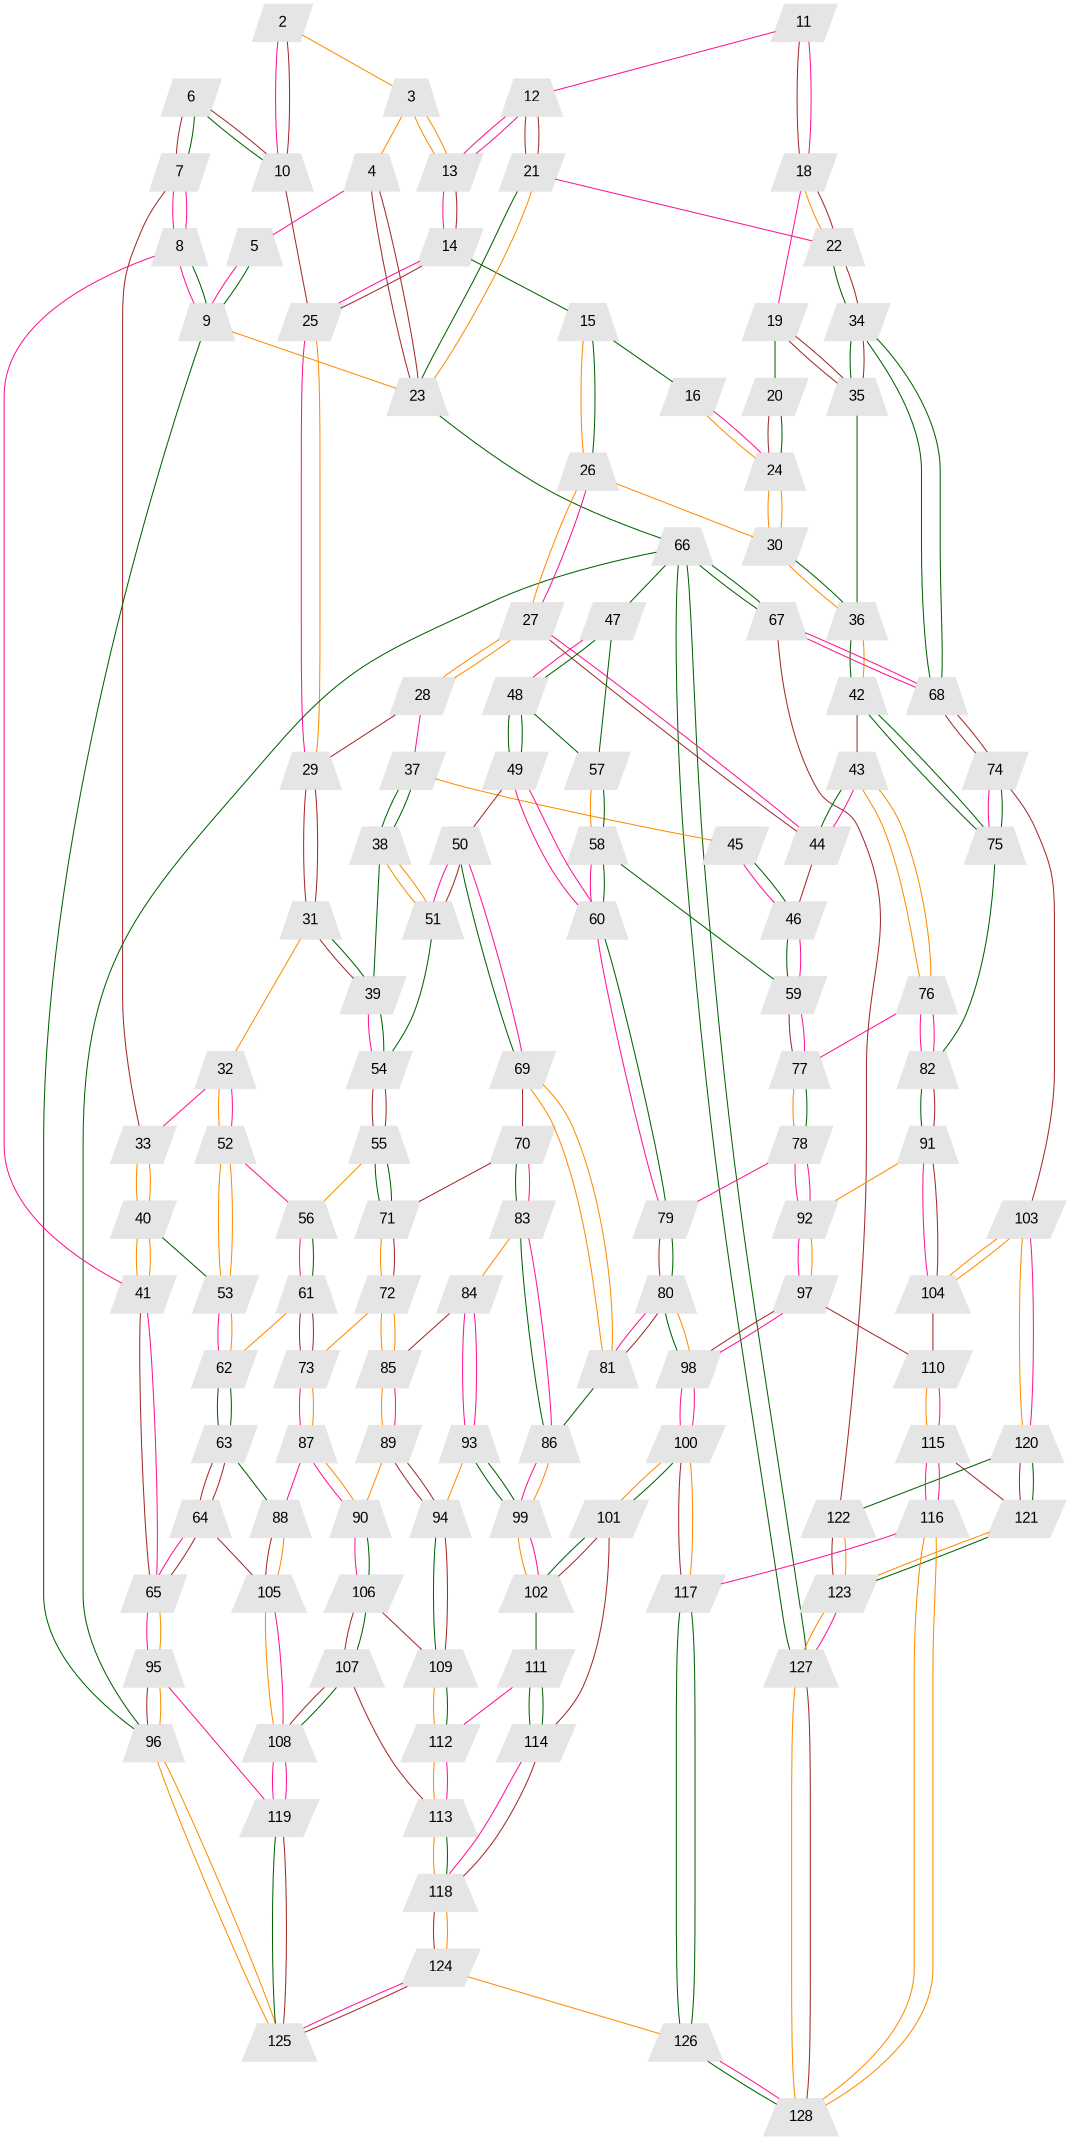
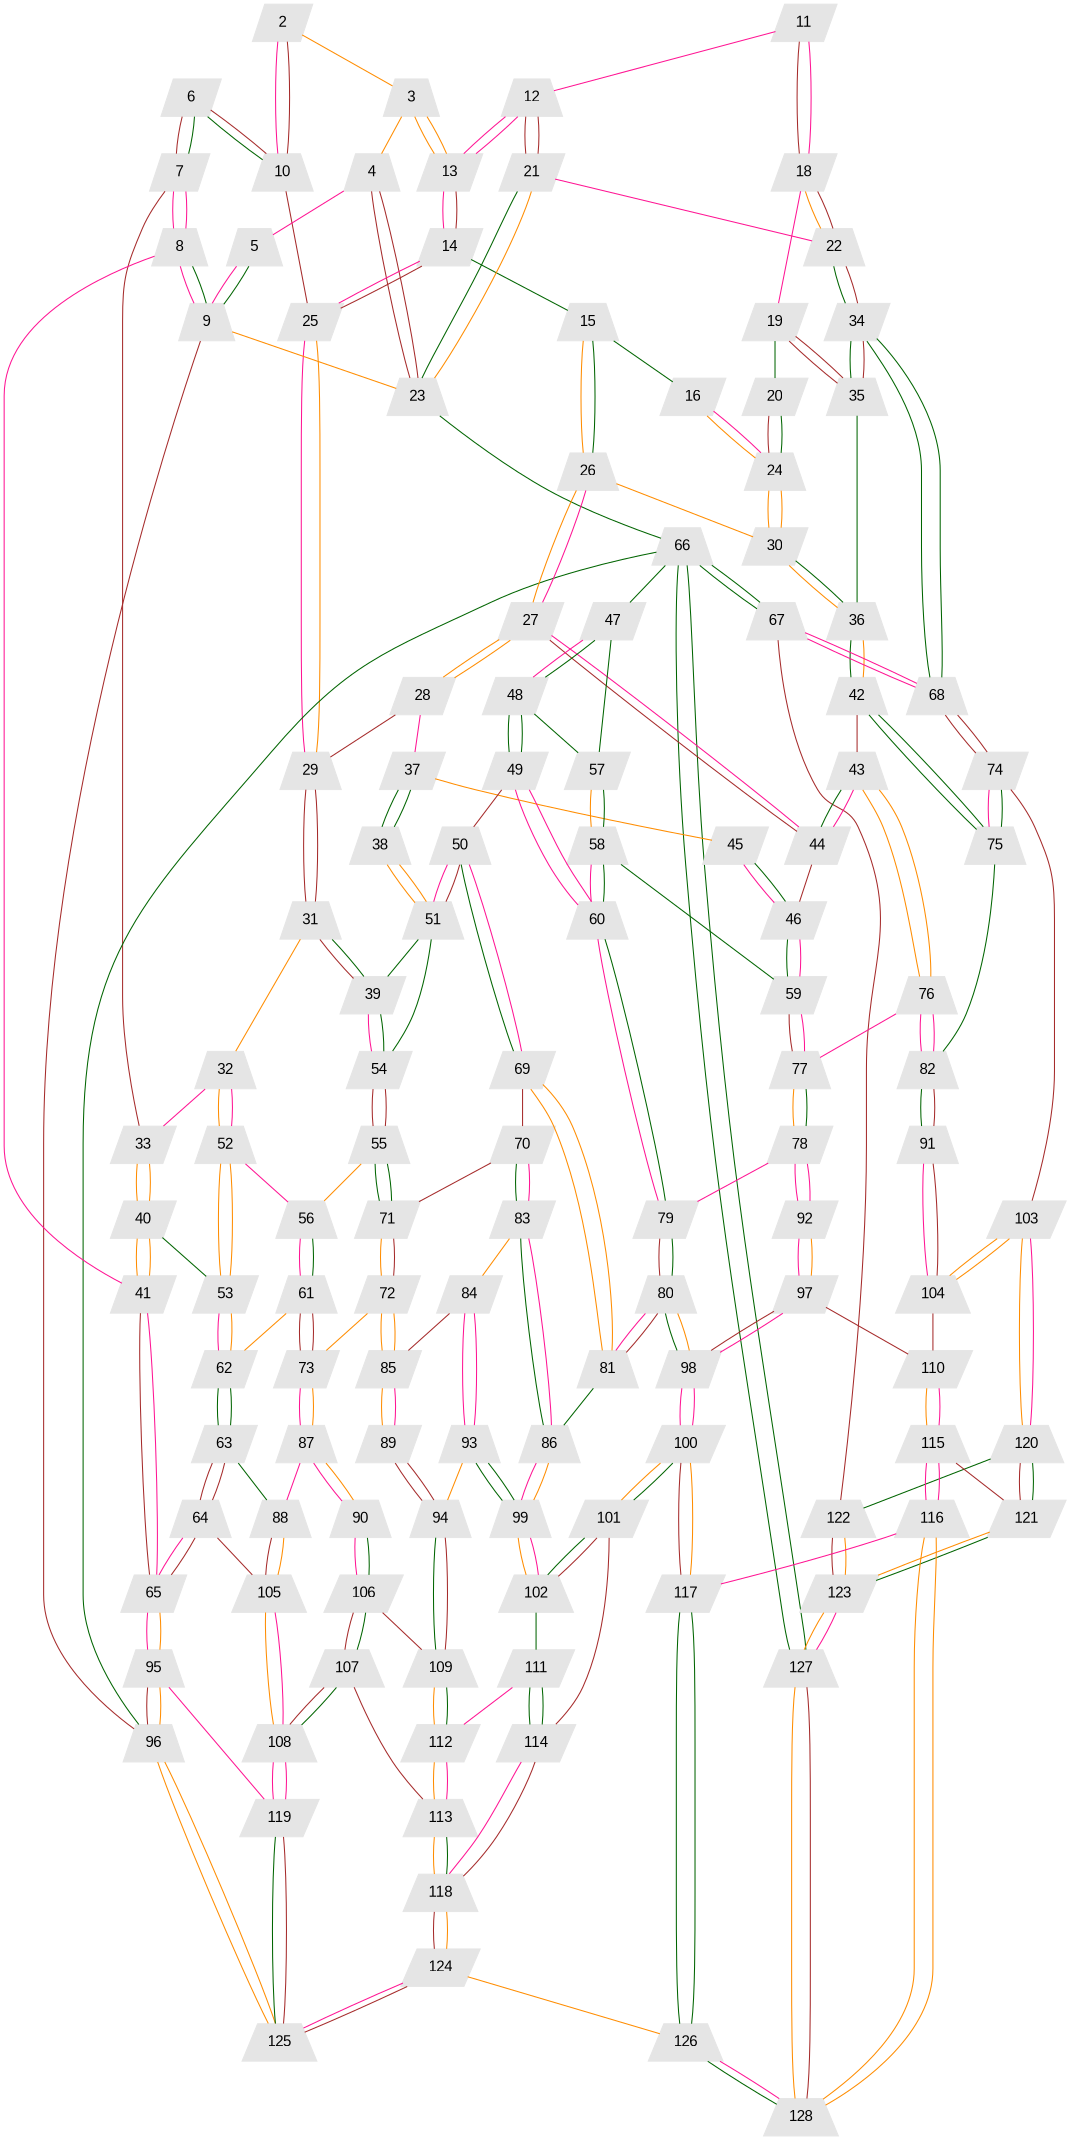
  graph {
    fontname="Liberation Sans"
    node [color=gray90 fontname="Liberation Sans" shape=trapezium style=filled]
    edge [color=darkgreen fontname="Liberation Sans"]
    2 [shape=parallelogram]
    3
    10
    6 [shape=parallelogram]
    7 [shape=parallelogram]
    4
    13 [shape=parallelogram]
    25 [shape=parallelogram]
    5
    23
    14 [shape=parallelogram]
    9
    66
    96
    8
    33 [shape=parallelogram]
    41 [shape=parallelogram]
    40 [shape=parallelogram]
    65 [shape=parallelogram]
    125
    29
    11 [shape=parallelogram]
    12
    18 [shape=parallelogram]
    21 [shape=parallelogram]
    19 [shape=parallelogram]
    22
    15
    16 [shape=parallelogram]
    26
    24
    30 [shape=parallelogram]
    27 [shape=parallelogram]
    20 [shape=parallelogram]
    35
    34 [shape=parallelogram]
    36
    68
    47 [shape=parallelogram]
    67
    127
    31
    28 [shape=parallelogram]
    44 [shape=parallelogram]
    37 [shape=parallelogram]
    46 [shape=parallelogram]
    38
    45 [shape=parallelogram]
    32
    39 [shape=parallelogram]
    42
    52
    54 [shape=parallelogram]
    53 [shape=parallelogram]
    56
    74 [shape=parallelogram]
    43
    75
    51
    55
    62 [shape=parallelogram]
    95
    76
    82
    77
    59 [shape=parallelogram]
    48 [shape=parallelogram]
    57 [shape=parallelogram]
    49 [shape=parallelogram]
    58
    50
    60
    69 [shape=parallelogram]
    79 [shape=parallelogram]
    70 [shape=parallelogram]
    81
    61
    63 [shape=parallelogram]
    71 [shape=parallelogram]
    72 [shape=parallelogram]
    73 [shape=parallelogram]
    78 [shape=parallelogram]
    80
    87
    64
    88
    105
    108
    119 [shape=parallelogram]
    122
    128
    123 [shape=parallelogram]
    103 [shape=parallelogram]
    83 [shape=parallelogram]
    86
    84 [shape=parallelogram]
    85 [shape=parallelogram]
    89 [shape=parallelogram]
    90
    104
    120
    91
    92 [shape=parallelogram]
    97 [shape=parallelogram]
    98 [shape=parallelogram]
    100 [shape=parallelogram]
    99
    93
    94
    102
    106 [shape=parallelogram]
    109
    107
    110 [shape=parallelogram]
    112 [shape=parallelogram]
    115
    101 [shape=parallelogram]
    117 [shape=parallelogram]
    111 [shape=parallelogram]
    114 [shape=parallelogram]
    126
    118
    121 [shape=parallelogram]
    113
    116
    124 [shape=parallelogram]
    2 -- 3 [color=darkorange]
    2 -- 10 [color=deeppink]
    2 -- 10 [color=brown]
    3 -- 4 [color=darkorange]
    3 -- 13 [color=darkorange]
    3 -- 13 [color=darkorange]
    10 -- 25 [color=brown]
    6 -- 10
    6 -- 10 [color=brown]
    6 -- 7 [color=brown]
    6 -- 7
    7 -- 8 [color=deeppink]
    7 -- 8 [color=deeppink]
    7 -- 33 [color=brown]
    4 -- 5 [color=deeppink]
    4 -- 23 [color=brown]
    4 -- 23 [color=brown]
    13 -- 14 [color=deeppink]
    13 -- 14 [color=brown]
    25 -- 29 [color=deeppink]
    25 -- 29 [color=darkorange]
    5 -- 9 [color=deeppink]
    5 -- 9
    23 -- 66
    14 -- 25 [color=deeppink]
    14 -- 25 [color=brown]
    14 -- 15
    9 -- 23 [color=darkorange]
-   9 -- 96
+   9 -- 96 [color=brown]
    66 -- 96
    66 -- 47
    66 -- 67
    66 -- 67
    66 -- 127
    66 -- 127
    96 -- 125 [color=darkorange]
    96 -- 125 [color=darkorange]
    8 -- 9 [color=deeppink]
    8 -- 9
    8 -- 41 [color=deeppink]
    33 -- 40 [color=darkorange]
    33 -- 40 [color=darkorange]
    41 -- 65 [color=brown]
    41 -- 65 [color=deeppink]
    40 -- 41 [color=darkorange]
    40 -- 41 [color=darkorange]
    40 -- 53
    65 -- 95 [color=deeppink]
    65 -- 95 [color=darkorange]
    29 -- 31 [color=brown]
    29 -- 31 [color=brown]
    11 -- 12 [color=deeppink]
    11 -- 18 [color=brown]
    11 -- 18 [color=deeppink]
    12 -- 13 [color=deeppink]
    12 -- 13 [color=deeppink]
    12 -- 21 [color=brown]
    12 -- 21 [color=brown]
    18 -- 19 [color=deeppink]
    18 -- 22 [color=darkorange]
    18 -- 22 [color=brown]
    21 -- 23
    21 -- 23 [color=darkorange]
    21 -- 22 [color=deeppink]
    19 -- 20
    19 -- 35 [color=brown]
    19 -- 35 [color=brown]
    22 -- 34
    22 -- 34 [color=brown]
    15 -- 16
    15 -- 26 [color=darkorange]
    15 -- 26
    16 -- 24 [color=darkorange]
    16 -- 24 [color=deeppink]
    26 -- 30 [color=darkorange]
    26 -- 27 [color=darkorange]
    26 -- 27 [color=deeppink]
    24 -- 30 [color=darkorange]
    24 -- 30 [color=darkorange]
    30 -- 36 [color=darkorange]
    30 -- 36
    27 -- 28 [color=darkorange]
    27 -- 28 [color=darkorange]
    27 -- 44 [color=brown]
    27 -- 44 [color=deeppink]
    20 -- 24 [color=brown]
    20 -- 24
    35 -- 36
    34 -- 35
    34 -- 35 [color=brown]
    34 -- 68
    34 -- 68
    36 -- 42
    36 -- 42 [color=darkorange]
    68 -- 74 [color=brown]
    68 -- 74 [color=brown]
    47 -- 48 [color=deeppink]
    47 -- 48
    47 -- 57
    67 -- 68 [color=deeppink]
    67 -- 68 [color=deeppink]
    67 -- 122 [color=brown]
    127 -- 128 [color=darkorange]
    127 -- 128 [color=brown]
    31 -- 32 [color=darkorange]
    31 -- 39 [color=brown]
    31 -- 39
    28 -- 29 [color=brown]
    28 -- 37 [color=deeppink]
    44 -- 46 [color=brown]
    37 -- 38
    37 -- 38
    37 -- 45 [color=darkorange]
    46 -- 59
    46 -- 59 [color=deeppink]
-   38 -- 39
+   51 -- 39
    38 -- 51 [color=darkorange]
    38 -- 51 [color=darkorange]
    45 -- 46 [color=deeppink]
    45 -- 46
    32 -- 33 [color=deeppink]
    32 -- 52 [color=darkorange]
    32 -- 52 [color=deeppink]
    39 -- 54 [color=deeppink]
    39 -- 54
    42 -- 43 [color=brown]
    42 -- 75
    42 -- 75
    52 -- 53 [color=darkorange]
    52 -- 53 [color=darkorange]
    52 -- 56 [color=deeppink]
    54 -- 55 [color=brown]
    54 -- 55 [color=brown]
    53 -- 62 [color=deeppink]
    53 -- 62 [color=darkorange]
    56 -- 61 [color=deeppink]
    56 -- 61
    74 -- 75 [color=deeppink]
    74 -- 75
    74 -- 103 [color=brown]
    43 -- 44
    43 -- 44 [color=deeppink]
    43 -- 76 [color=darkorange]
    43 -- 76 [color=darkorange]
    75 -- 82
    51 -- 54
    55 -- 56 [color=darkorange]
    55 -- 71
    55 -- 71
    62 -- 63
    62 -- 63
    95 -- 96 [color=brown]
    95 -- 96 [color=darkorange]
    95 -- 119 [color=deeppink]
    76 -- 82 [color=deeppink]
    76 -- 82 [color=deeppink]
    76 -- 77 [color=deeppink]
    82 -- 91
    82 -- 91 [color=brown]
    77 -- 78 [color=darkorange]
    77 -- 78
    59 -- 77 [color=brown]
    59 -- 77 [color=deeppink]
    48 -- 57
    48 -- 49
    48 -- 49
    57 -- 58 [color=darkorange]
    57 -- 58
    49 -- 50 [color=brown]
    49 -- 60 [color=deeppink]
    49 -- 60 [color=deeppink]
    58 -- 59
    58 -- 60 [color=deeppink]
    58 -- 60
    50 -- 51 [color=deeppink]
    50 -- 51 [color=brown]
    50 -- 69
    50 -- 69 [color=deeppink]
    60 -- 79 [color=deeppink]
    60 -- 79
    69 -- 70 [color=brown]
    69 -- 81 [color=darkorange]
    69 -- 81 [color=darkorange]
    79 -- 80 [color=brown]
    79 -- 80
    70 -- 71 [color=brown]
    70 -- 83
    70 -- 83 [color=deeppink]
    81 -- 86
    61 -- 62 [color=darkorange]
    61 -- 73 [color=brown]
    61 -- 73 [color=brown]
    63 -- 64 [color=brown]
    63 -- 64 [color=brown]
    63 -- 88
    71 -- 72 [color=darkorange]
    71 -- 72 [color=brown]
    72 -- 73 [color=darkorange]
    72 -- 85 [color=darkorange]
    72 -- 85 [color=darkorange]
    73 -- 87 [color=deeppink]
    73 -- 87 [color=darkorange]
    78 -- 79 [color=deeppink]
    78 -- 92 [color=deeppink]
    78 -- 92 [color=deeppink]
    80 -- 81 [color=deeppink]
    80 -- 81 [color=brown]
    80 -- 98
    80 -- 98 [color=darkorange]
    87 -- 88 [color=deeppink]
    87 -- 90 [color=deeppink]
    87 -- 90 [color=darkorange]
    64 -- 65 [color=deeppink]
    64 -- 65 [color=brown]
    64 -- 105 [color=brown]
    88 -- 105 [color=brown]
    88 -- 105 [color=darkorange]
    105 -- 108 [color=darkorange]
    105 -- 108 [color=deeppink]
    108 -- 119 [color=deeppink]
    108 -- 119 [color=deeppink]
    119 -- 125
    119 -- 125 [color=brown]
    122 -- 123 [color=brown]
    122 -- 123 [color=darkorange]
    123 -- 127 [color=darkorange]
    123 -- 127 [color=deeppink]
    103 -- 104 [color=darkorange]
    103 -- 104 [color=darkorange]
    103 -- 120 [color=darkorange]
    103 -- 120 [color=deeppink]
    83 -- 86
    83 -- 86 [color=deeppink]
    83 -- 84 [color=darkorange]
    86 -- 99 [color=deeppink]
    86 -- 99 [color=darkorange]
    84 -- 85 [color=brown]
    84 -- 93 [color=deeppink]
    84 -- 93 [color=deeppink]
    85 -- 89 [color=darkorange]
    85 -- 89 [color=deeppink]
-   89 -- 90 [color=darkorange]
    89 -- 94 [color=brown]
    89 -- 94 [color=brown]
    90 -- 106 [color=deeppink]
    90 -- 106
    104 -- 110 [color=brown]
    120 -- 122
    120 -- 121 [color=brown]
    120 -- 121
    91 -- 104 [color=deeppink]
    91 -- 104 [color=brown]
-   91 -- 92 [color=darkorange]
    92 -- 97 [color=deeppink]
    92 -- 97 [color=darkorange]
    97 -- 98 [color=brown]
    97 -- 98 [color=deeppink]
    97 -- 110 [color=brown]
    98 -- 100 [color=deeppink]
    98 -- 100 [color=deeppink]
    100 -- 101 [color=darkorange]
    100 -- 101
    100 -- 117 [color=brown]
    100 -- 117 [color=darkorange]
    99 -- 102 [color=darkorange]
    99 -- 102 [color=deeppink]
    93 -- 99
    93 -- 99
    93 -- 94 [color=darkorange]
    94 -- 109
    94 -- 109 [color=brown]
    102 -- 111
    106 -- 109 [color=brown]
    106 -- 107 [color=brown]
    106 -- 107
    109 -- 112 [color=darkorange]
    109 -- 112
    107 -- 108 [color=brown]
    107 -- 108
    107 -- 113 [color=brown]
    110 -- 115 [color=darkorange]
    110 -- 115 [color=deeppink]
    112 -- 113 [color=darkorange]
    112 -- 113 [color=deeppink]
    115 -- 121 [color=brown]
    115 -- 116 [color=deeppink]
    115 -- 116 [color=deeppink]
    101 -- 102
    101 -- 102 [color=brown]
    101 -- 114 [color=brown]
    117 -- 126
    117 -- 126
    111 -- 112 [color=deeppink]
    111 -- 114
    111 -- 114
    114 -- 118 [color=deeppink]
    114 -- 118 [color=brown]
    126 -- 128
    126 -- 128 [color=deeppink]
    118 -- 124 [color=brown]
    118 -- 124 [color=darkorange]
    121 -- 123 [color=darkorange]
    121 -- 123
    113 -- 118 [color=darkorange]
    113 -- 118
    116 -- 128 [color=darkorange]
    116 -- 128 [color=darkorange]
    116 -- 117 [color=deeppink]
    124 -- 125 [color=deeppink]
    124 -- 125 [color=brown]
    124 -- 126 [color=darkorange]
  }
